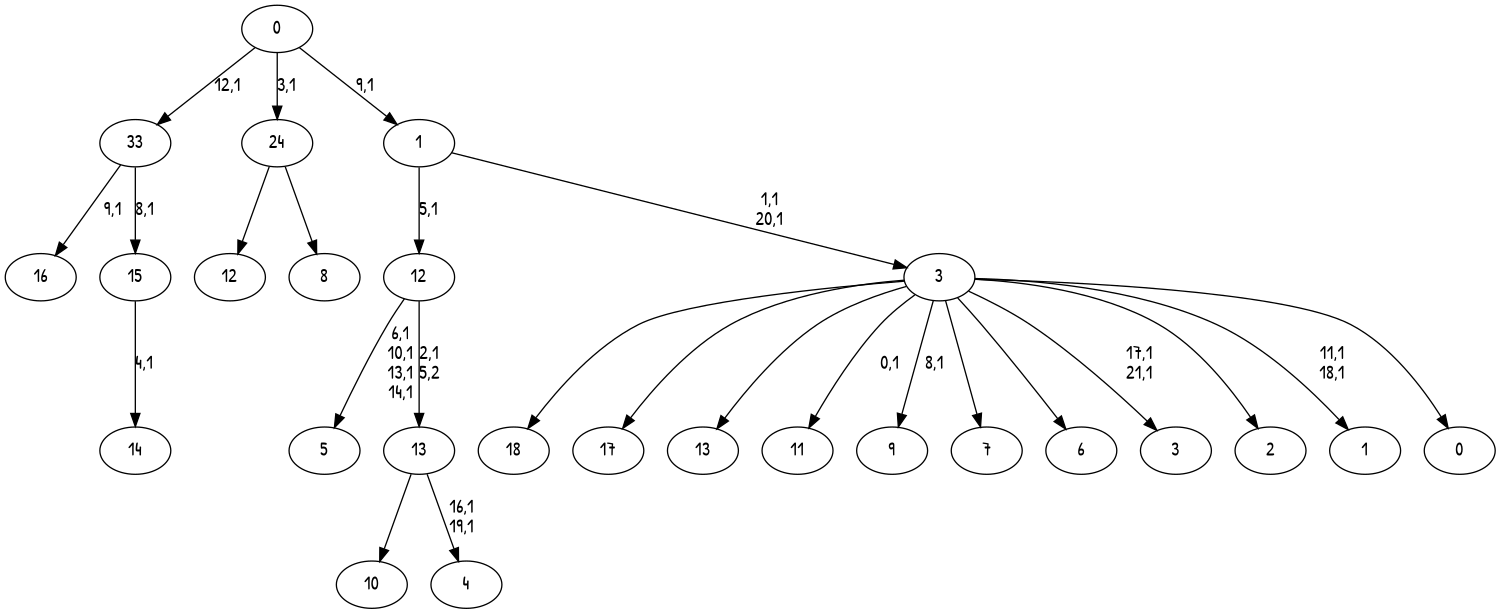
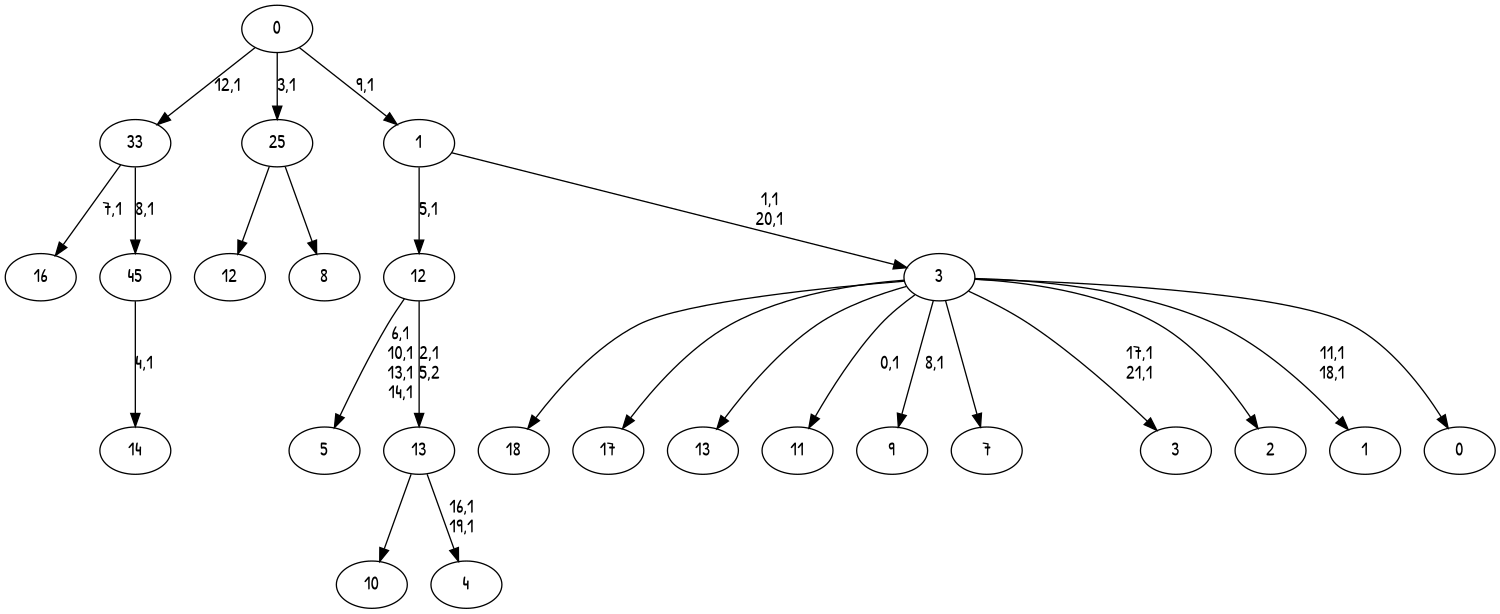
  digraph {
    fontname="Patrick Hand"
    node [fontname="Patrick Hand"]
    edge [fontname="Patrick Hand"]
    n1 [label=18]
    n2 [label=17]
    n3 [label=16]
-   n4 [label=15]
+   n4 [label=45]
    n5 [label=14]
    33
    n7 [label=13]
    n8 [label=12]
    n9 [label=11]
    n10 [label=10]
    n11 [label=9]
    n12 [label=8]
-   24
+   24 [label=25]
    n14 [label=7]
-   n15 [label=6]
    n16 [label=5]
    n17 [label=4]
    13
    12
    n20 [label=3]
    n21 [label=2]
    n22 [label=1]
    n23 [label=0]
    3
    1
    0
    n4 -> n5 [label="4,1"]
-   33 -> n3 [label="9,1"]
+   33 -> n3 [label="7,1"]
    33 -> n4 [label="8,1"]
    24 -> n8
    24 -> n12
    13 -> n10
    13 -> n17 [label="16,1\n19,1"]
    12 -> n16 [label="6,1\n10,1\n13,1\n14,1"]
    12 -> 13 [label="2,1\n5,2"]
    3 -> n1
    3 -> n2
    3 -> n7
    3 -> n9 [label="0,1"]
    3 -> n11 [label="8,1"]
    3 -> n14
-   3 -> n15
    3 -> n20 [label="17,1\n21,1"]
    3 -> n21
    3 -> n22 [label="11,1\n18,1"]
    3 -> n23
    1 -> 12 [label="5,1"]
    1 -> 3 [label="1,1\n20,1"]
    0 -> 33 [label="12,1"]
    0 -> 24 [label="3,1"]
    0 -> 1 [label="9,1"]
  }
